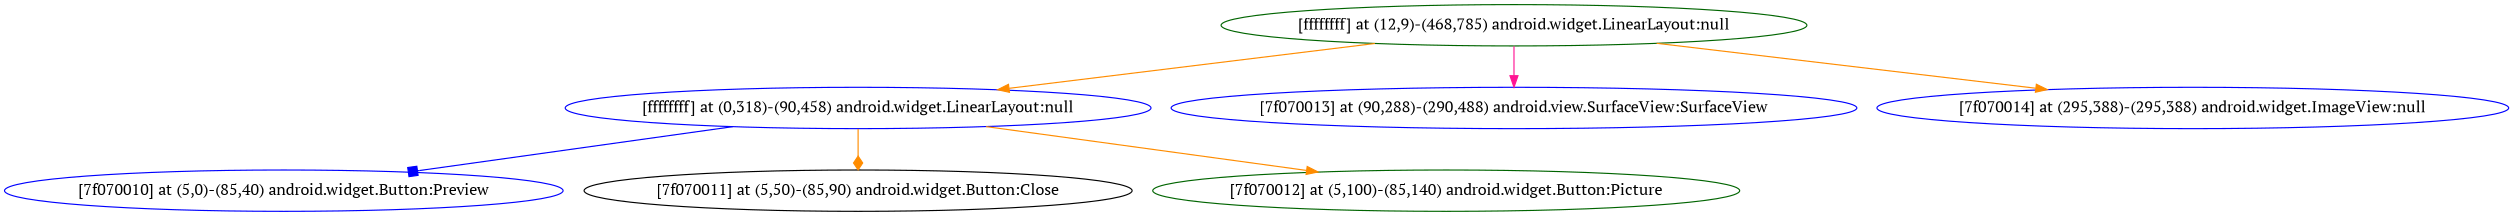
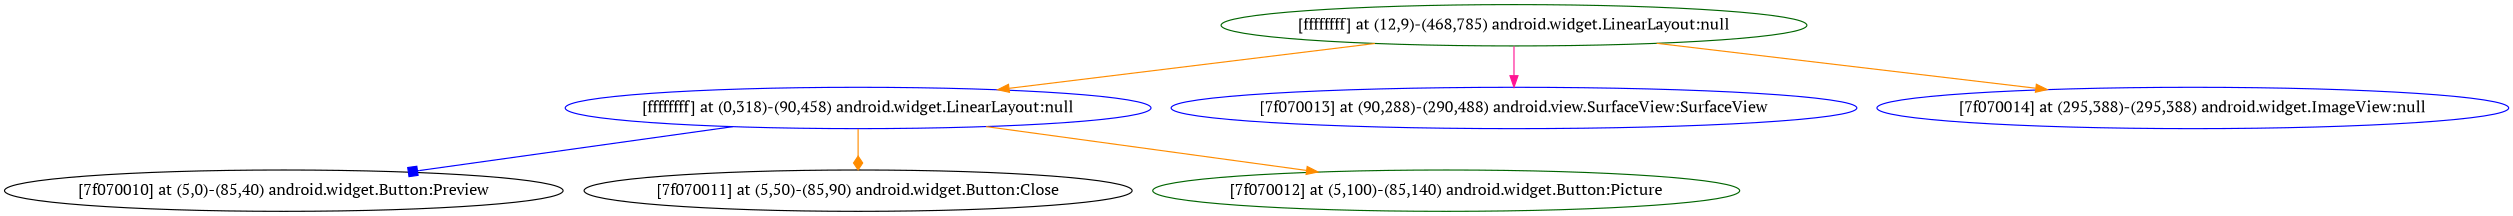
  strict digraph {
    fontname="PT Serif"
    node [color=blue fontname="PT Serif"]
    edge [color=darkorange arrowhead=normal fontname="PT Serif"]
    n1 [label="[ffffffff] at (12,9)-(468,785) android.widget.LinearLayout:null" color=darkgreen]
    n2 [label="[ffffffff] at (0,318)-(90,458) android.widget.LinearLayout:null"]
    n3 [label="[7f070013] at (90,288)-(290,488) android.view.SurfaceView:SurfaceView"]
    n4 [label="[7f070014] at (295,388)-(295,388) android.widget.ImageView:null"]
-   n5 [label="[7f070010] at (5,0)-(85,40) android.widget.Button:Preview"]
+   n5 [label="[7f070010] at (5,0)-(85,40) android.widget.Button:Preview" color=black]
    n6 [label="[7f070011] at (5,50)-(85,90) android.widget.Button:Close" color=black]
    n7 [label="[7f070012] at (5,100)-(85,140) android.widget.Button:Picture" color=darkgreen]
    n1 -> n2
    n1 -> n3 [color=deeppink]
    n1 -> n4
    n2 -> n5 [color=blue arrowhead=box]
    n2 -> n6 [arrowhead=diamond]
    n2 -> n7
  }
